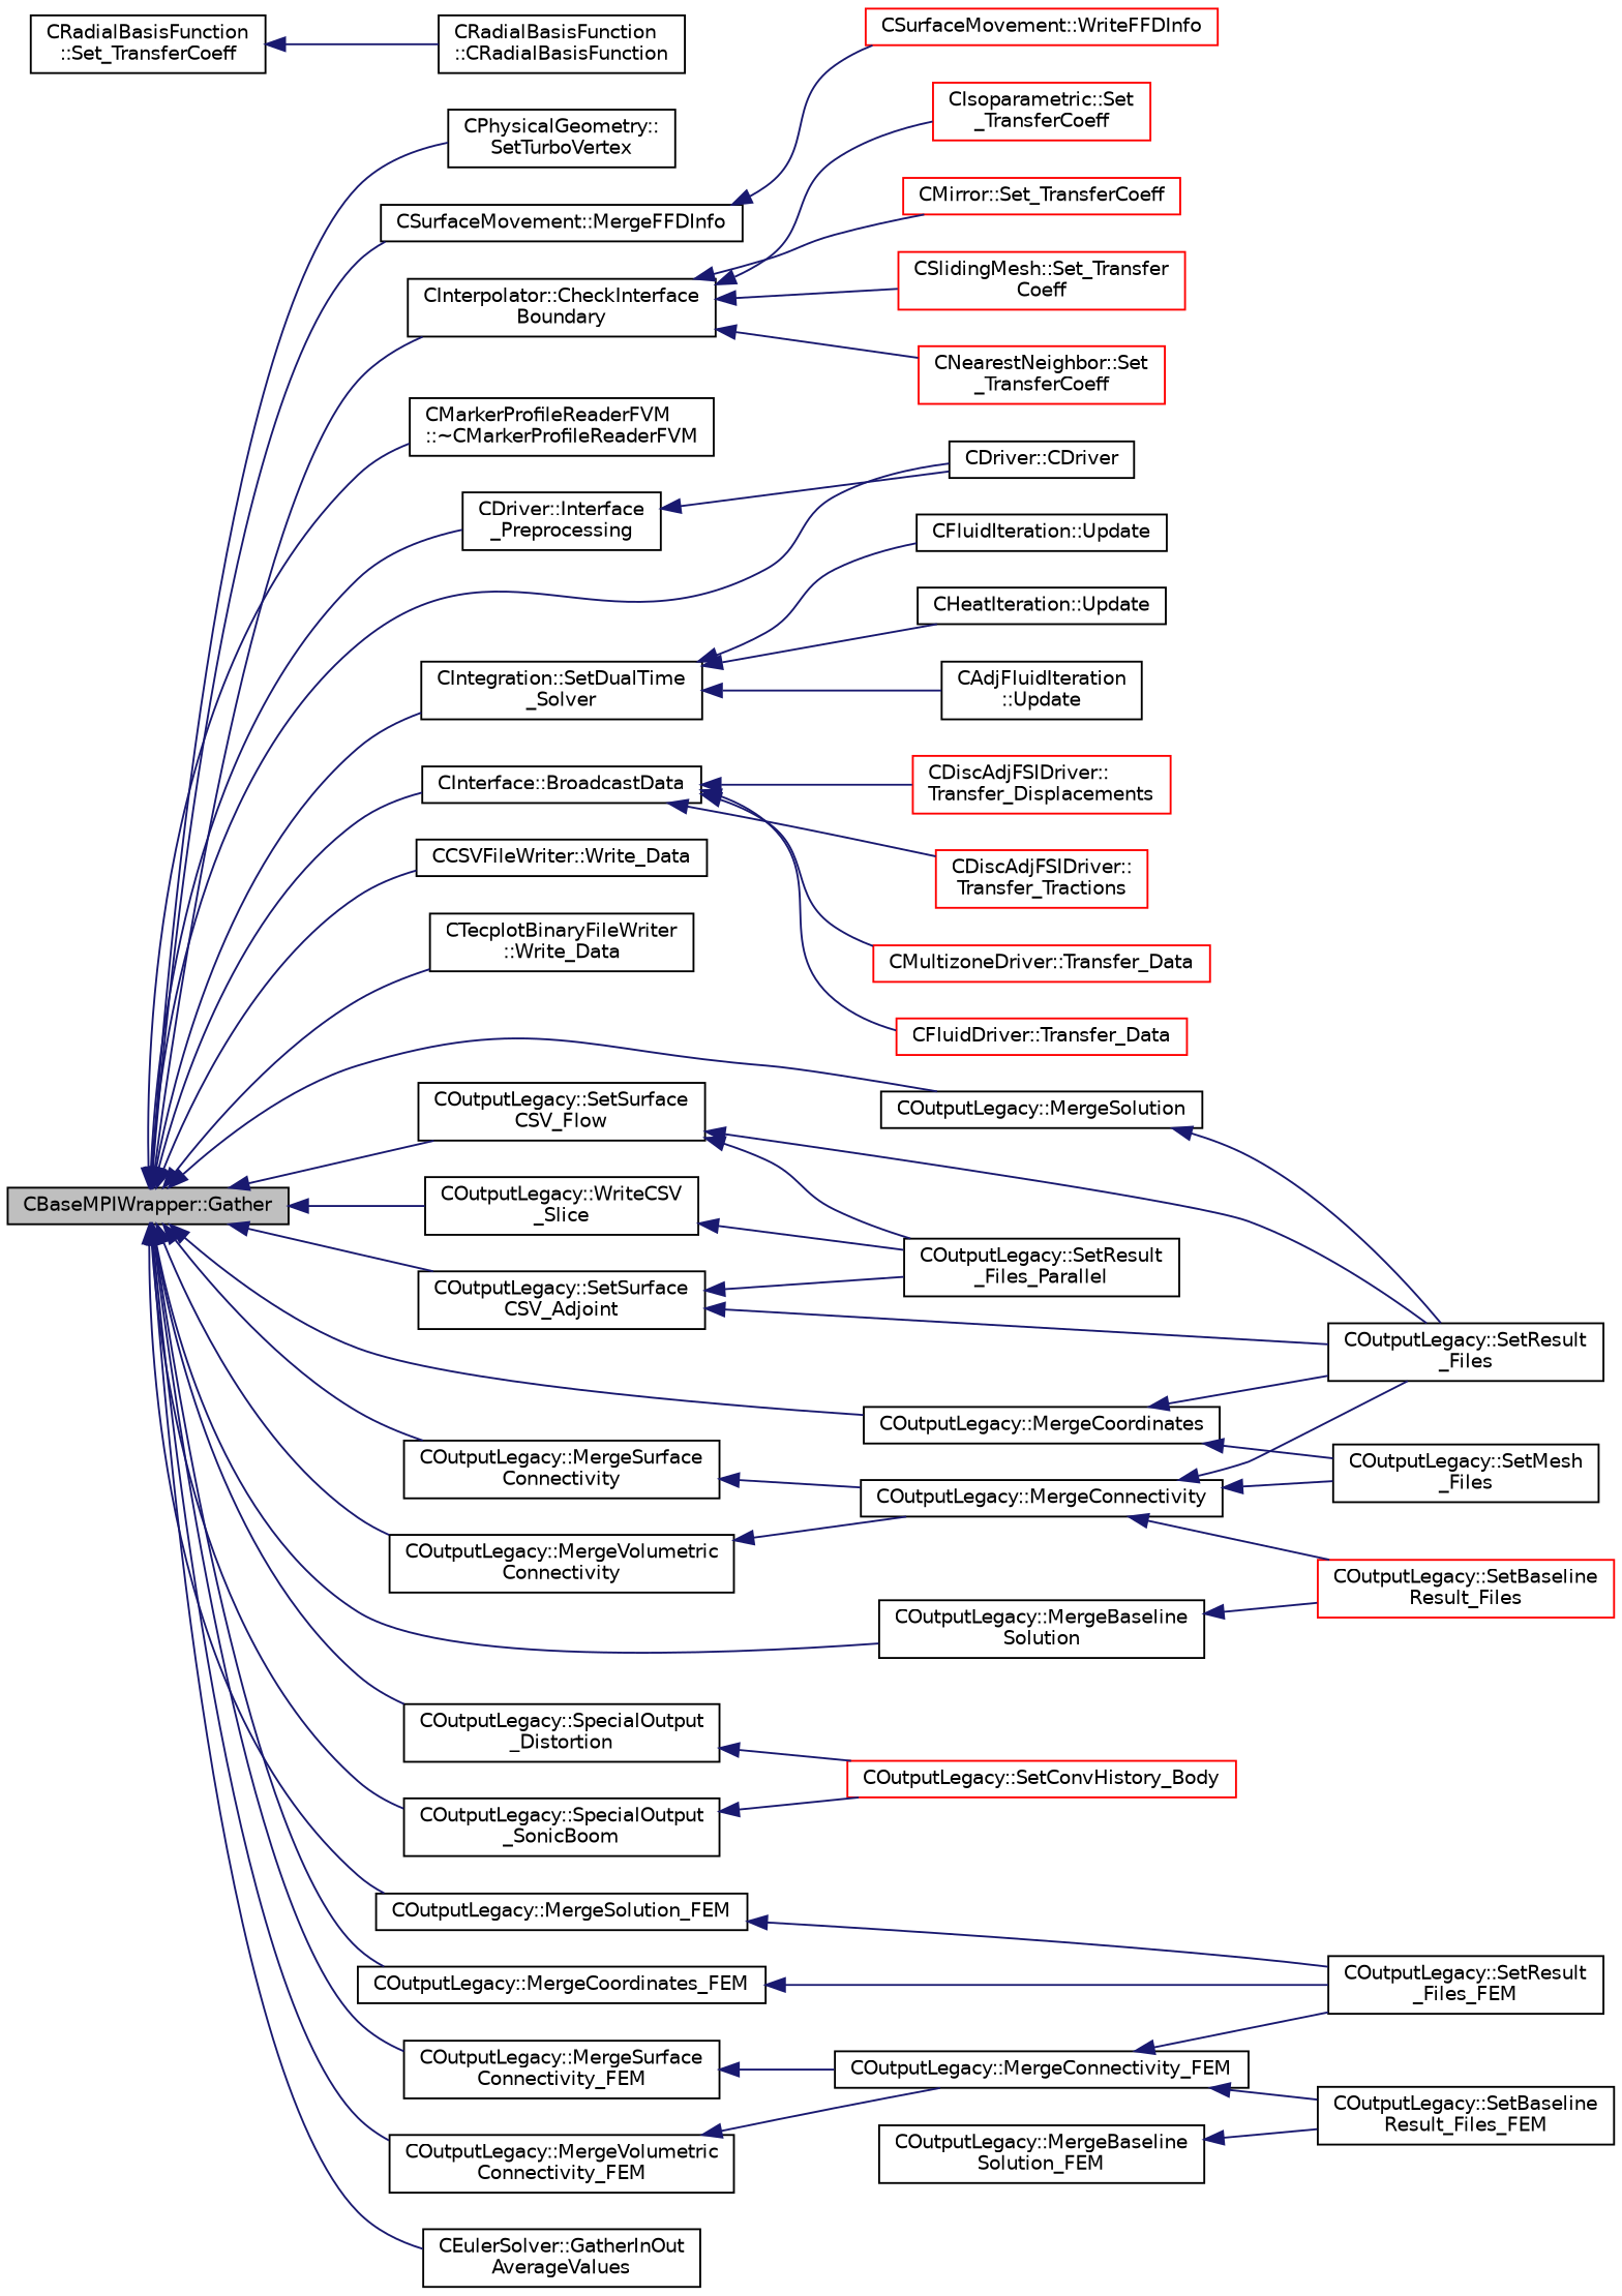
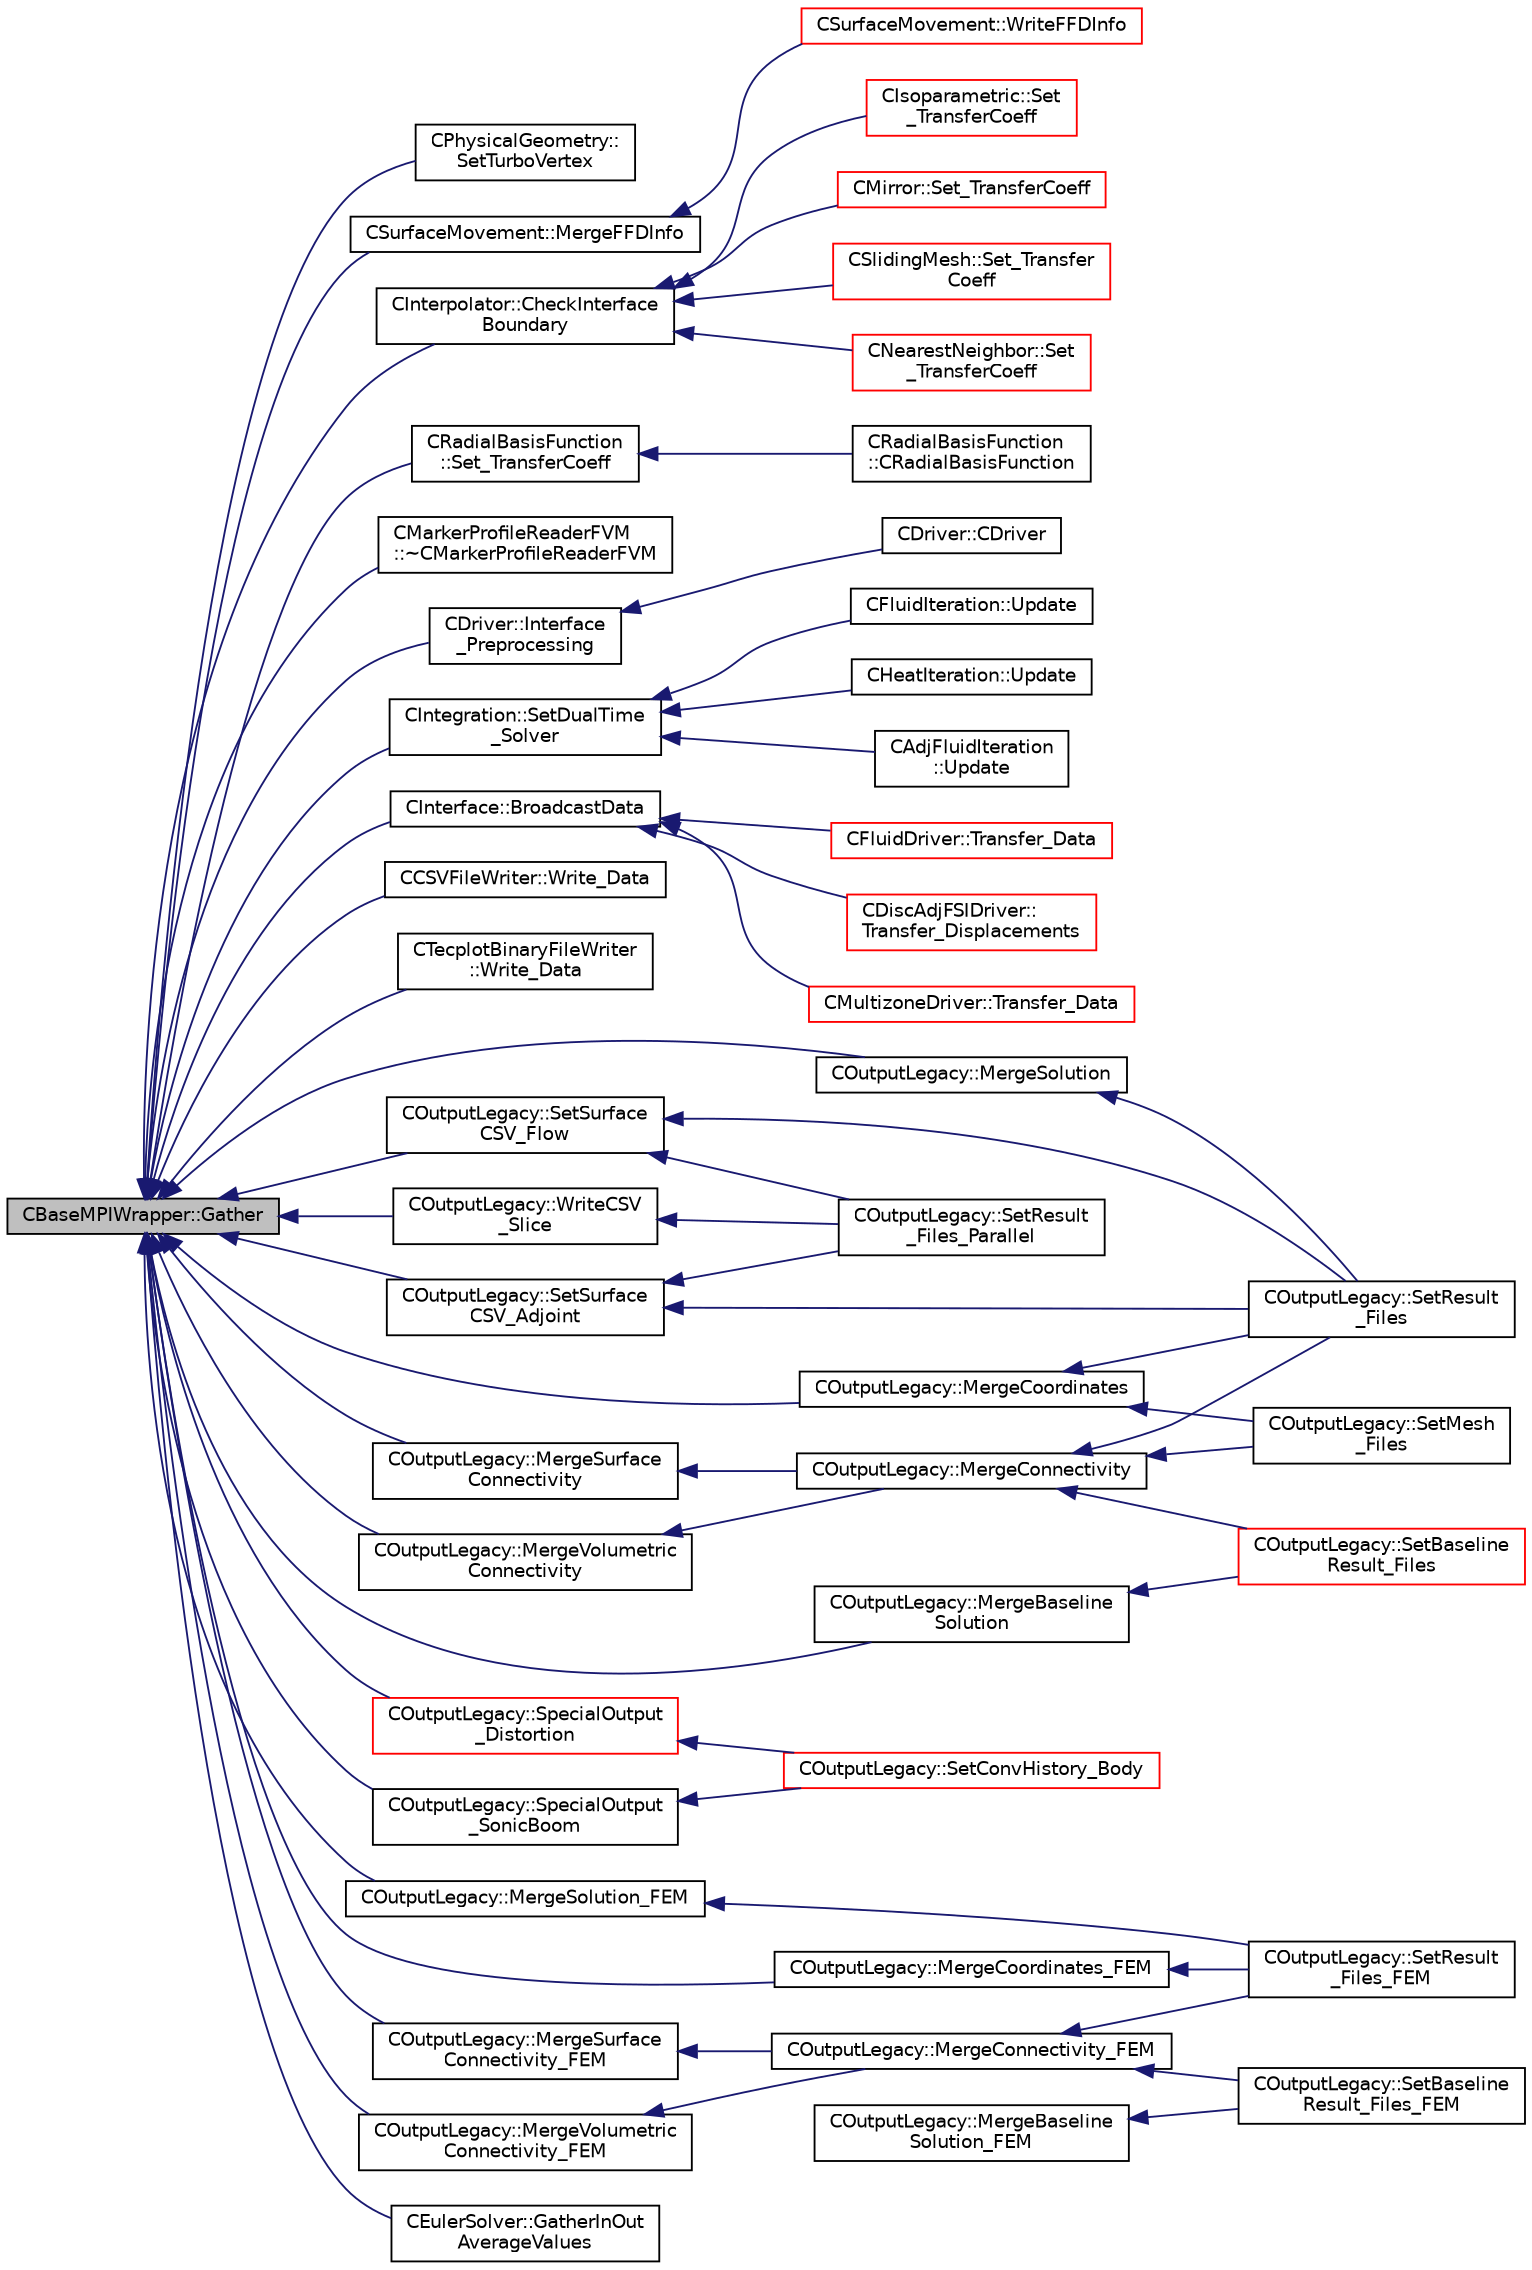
  digraph {
    rankdir=LR
    node [color=black fillcolor=white fontname=Helvetica fontsize=10 shape=record style=filled]
    edge [color=midnightblue dir=back fontname=Helvetica fontsize=10 labelfontname=Helvetica labelfontsize=10 style=solid]
    n1 [fillcolor=grey75 fontcolor=black height=0.2 label="CBaseMPIWrapper::Gather" width=0.4]
    n2 [height=0.2 label="CPhysicalGeometry::\lSetTurboVertex" width=0.4]
    n3 [height=0.2 label="CSurfaceMovement::MergeFFDInfo" width=0.4]
    n4 [height=0.2 label="CInterpolator::CheckInterface\lBoundary" width=0.4]
    n5 [height=0.2 label="CRadialBasisFunction\l::Set_TransferCoeff" width=0.4]
    n6 [height=0.2 label="CMarkerProfileReaderFVM\l::~CMarkerProfileReaderFVM" width=0.4]
    n7 [height=0.2 label="CDriver::Interface\l_Preprocessing" width=0.4]
    n8 [height=0.2 label="CIntegration::SetDualTime\l_Solver" width=0.4]
    n9 [height=0.2 label="CInterface::BroadcastData" width=0.4]
    n10 [height=0.2 label="CCSVFileWriter::Write_Data" width=0.4]
    n11 [height=0.2 label="CTecplotBinaryFileWriter\l::Write_Data" width=0.4]
    n12 [height=0.2 label="COutputLegacy::SetSurface\lCSV_Flow" width=0.4]
    n13 [height=0.2 label="COutputLegacy::SetSurface\lCSV_Adjoint" width=0.4]
    n14 [height=0.2 label="COutputLegacy::MergeCoordinates" width=0.4]
    n15 [height=0.2 label="COutputLegacy::MergeVolumetric\lConnectivity" width=0.4]
    n16 [height=0.2 label="COutputLegacy::MergeSurface\lConnectivity" width=0.4]
    n17 [height=0.2 label="COutputLegacy::MergeSolution" width=0.4]
    n18 [height=0.2 label="COutputLegacy::MergeBaseline\lSolution" width=0.4]
    n19 [height=0.2 label="COutputLegacy::SpecialOutput\l_SonicBoom" width=0.4]
-   n20 [height=0.2 label="COutputLegacy::SpecialOutput\l_Distortion" width=0.4]
+   n20 [color=red height=0.2 label="COutputLegacy::SpecialOutput\l_Distortion" width=0.4]
    n21 [height=0.2 label="COutputLegacy::WriteCSV\l_Slice" width=0.4]
    n22 [height=0.2 label="COutputLegacy::MergeCoordinates_FEM" width=0.4]
    n23 [height=0.2 label="COutputLegacy::MergeVolumetric\lConnectivity_FEM" width=0.4]
    n24 [height=0.2 label="COutputLegacy::MergeSurface\lConnectivity_FEM" width=0.4]
    n25 [height=0.2 label="COutputLegacy::MergeSolution_FEM" width=0.4]
    n26 [height=0.2 label="CEulerSolver::GatherInOut\lAverageValues" width=0.4]
    n27 [color=red height=0.2 label="CSurfaceMovement::WriteFFDInfo" width=0.4]
    n28 [color=red height=0.2 label="CNearestNeighbor::Set\l_TransferCoeff" width=0.4]
    n29 [color=red height=0.2 label="CIsoparametric::Set\l_TransferCoeff" width=0.4]
    n30 [color=red height=0.2 label="CMirror::Set_TransferCoeff" width=0.4]
    n31 [color=red height=0.2 label="CSlidingMesh::Set_Transfer\lCoeff" width=0.4]
    n32 [height=0.2 label="CRadialBasisFunction\l::CRadialBasisFunction" width=0.4]
    n33 [height=0.2 label="CDriver::CDriver" width=0.4]
    n34 [height=0.2 label="CFluidIteration::Update" width=0.4]
    n35 [height=0.2 label="CHeatIteration::Update" width=0.4]
    n36 [height=0.2 label="CAdjFluidIteration\l::Update" width=0.4]
    n37 [color=red height=0.2 label="CFluidDriver::Transfer_Data" width=0.4]
    n38 [color=red height=0.2 label="CDiscAdjFSIDriver::\lTransfer_Displacements" width=0.4]
-   n39 [color=red height=0.2 label="CDiscAdjFSIDriver::\lTransfer_Tractions" width=0.4]
    n40 [color=red height=0.2 label="CMultizoneDriver::Transfer_Data" width=0.4]
    n41 [height=0.2 label="COutputLegacy::SetResult\l_Files" width=0.4]
    n42 [height=0.2 label="COutputLegacy::SetResult\l_Files_Parallel" width=0.4]
    n43 [height=0.2 label="COutputLegacy::SetMesh\l_Files" width=0.4]
    n44 [height=0.2 label="COutputLegacy::MergeConnectivity" width=0.4]
    n45 [color=red height=0.2 label="COutputLegacy::SetBaseline\lResult_Files" width=0.4]
    n46 [color=red height=0.2 label="COutputLegacy::SetConvHistory_Body" width=0.4]
    n47 [height=0.2 label="COutputLegacy::SetResult\l_Files_FEM" width=0.4]
    n48 [height=0.2 label="COutputLegacy::MergeConnectivity_FEM" width=0.4]
    n49 [height=0.2 label="COutputLegacy::MergeBaseline\lSolution_FEM" width=0.4]
    n50 [height=0.2 label="COutputLegacy::SetBaseline\lResult_Files_FEM" width=0.4]
    n1 -> n2
    n1 -> n3
    n1 -> n4
-   n1 -> n33
+   n1 -> n5
    n1 -> n6
    n1 -> n7
    n1 -> n8
    n1 -> n9
    n1 -> n10
    n1 -> n11
    n1 -> n12
    n1 -> n13
    n1 -> n14
    n1 -> n15
    n1 -> n16
    n1 -> n17
    n1 -> n18
    n1 -> n19
    n1 -> n20
    n1 -> n21
    n1 -> n22
    n1 -> n23
    n1 -> n24
    n1 -> n25
    n1 -> n26
    n3 -> n27
    n4 -> n28
    n4 -> n29
    n4 -> n30
    n4 -> n31
    n5 -> n32
    n7 -> n33
    n8 -> n34
    n8 -> n35
    n8 -> n36
    n9 -> n37
    n9 -> n38
-   n9 -> n39
    n9 -> n40
    n12 -> n41
    n12 -> n42
    n13 -> n41
    n13 -> n42
    n14 -> n41
    n14 -> n43
    n15 -> n44
    n16 -> n44
    n17 -> n41
    n18 -> n45
    n19 -> n46
    n20 -> n46
    n21 -> n42
    n22 -> n47
    n23 -> n48
    n24 -> n48
    n25 -> n47
    n44 -> n41
    n44 -> n43
    n44 -> n45
    n48 -> n47
    n48 -> n50
    n49 -> n50
  }
